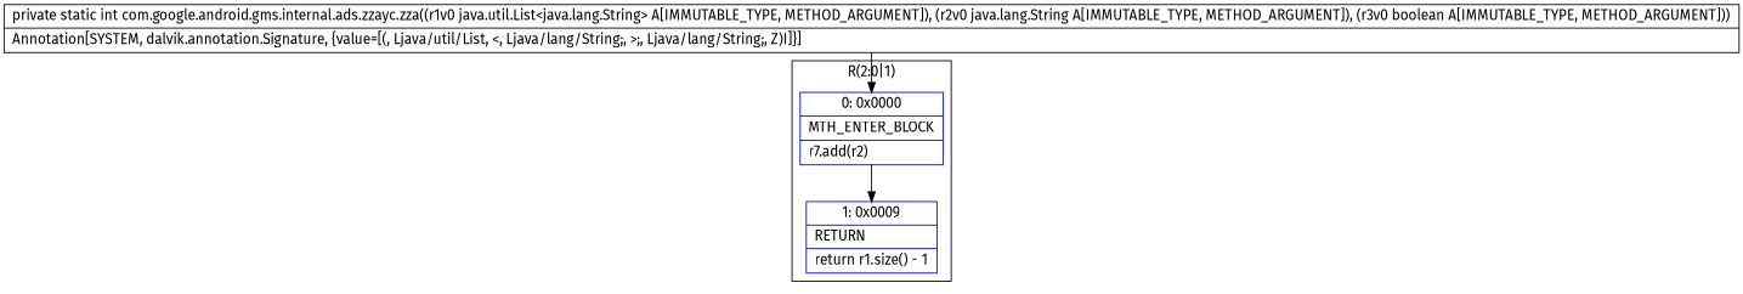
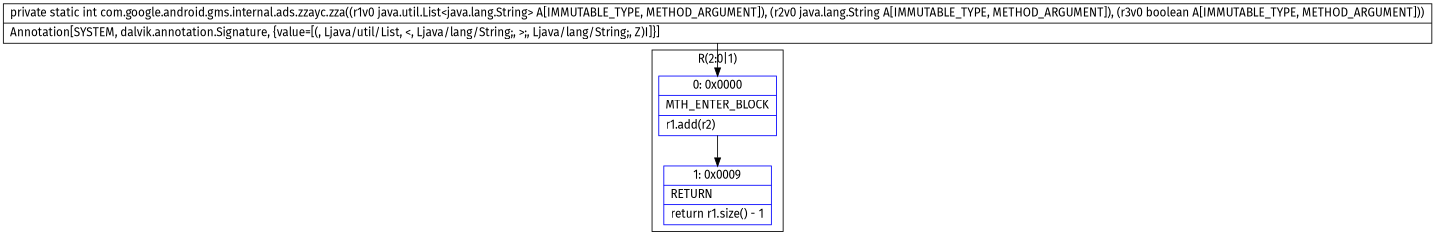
  digraph {
    fontname="Fira Sans"
    node [color=blue shape=record fontname="Fira Sans"]
    edge [fontname="Fira Sans"]
-   n1 [label="{0\:\ 0x0000|MTH_ENTER_BLOCK\l|r7.add(r2)\l}"]
+   n1 [label="{0\:\ 0x0000|MTH_ENTER_BLOCK\l|r1.add(r2)\l}"]
    n2 [label="{1\:\ 0x0009|RETURN\l|return r1.size() \- 1\l}"]
    n3 [label="{private static int com.google.android.gms.internal.ads.zzayc.zza((r1v0 java.util.List\<java.lang.String\> A[IMMUTABLE_TYPE, METHOD_ARGUMENT]), (r2v0 java.lang.String A[IMMUTABLE_TYPE, METHOD_ARGUMENT]), (r3v0 boolean A[IMMUTABLE_TYPE, METHOD_ARGUMENT]))  | Annotation[SYSTEM, dalvik.annotation.Signature, \{value=[(, Ljava\/util\/List, \<, Ljava\/lang\/String;, \>;, Ljava\/lang\/String;, Z)I]\}]\l}" color=""]
    subgraph cluster_1 {
      label="R(2:0|1)"
      n1
      n2
    }
    n1 -> n2
    n3 -> n1
  }
